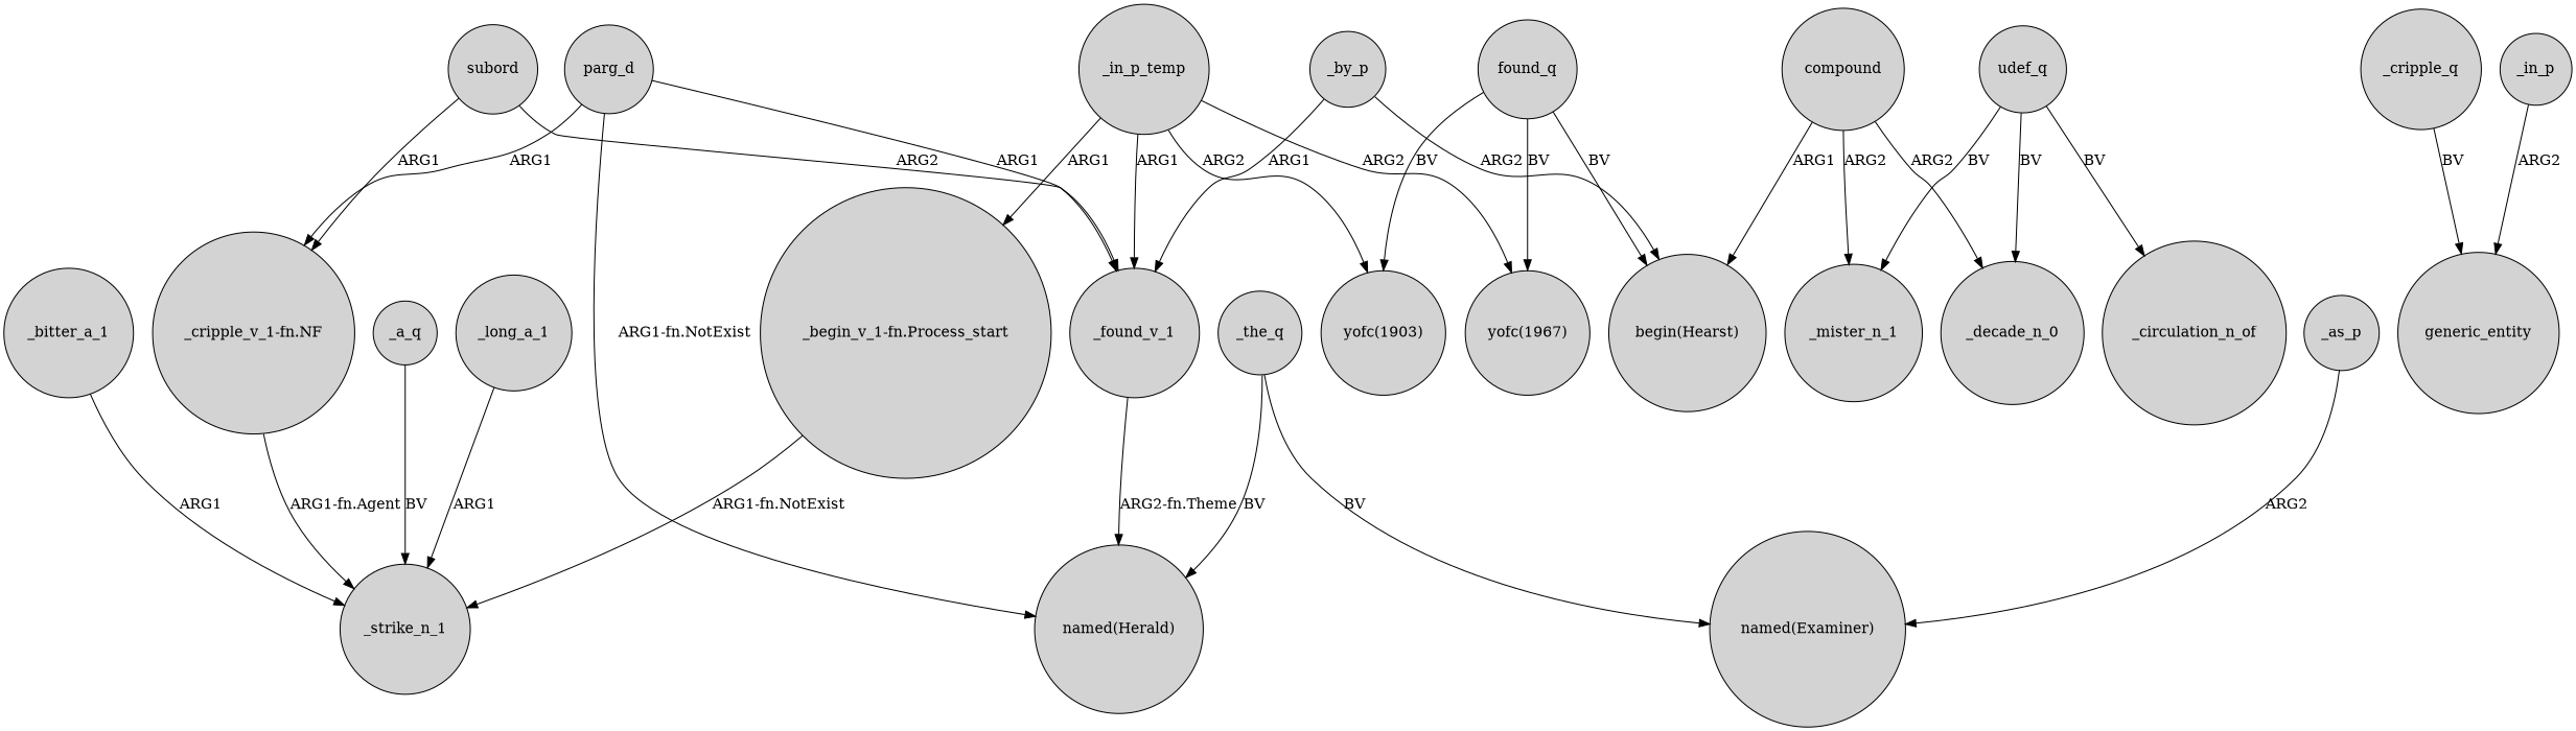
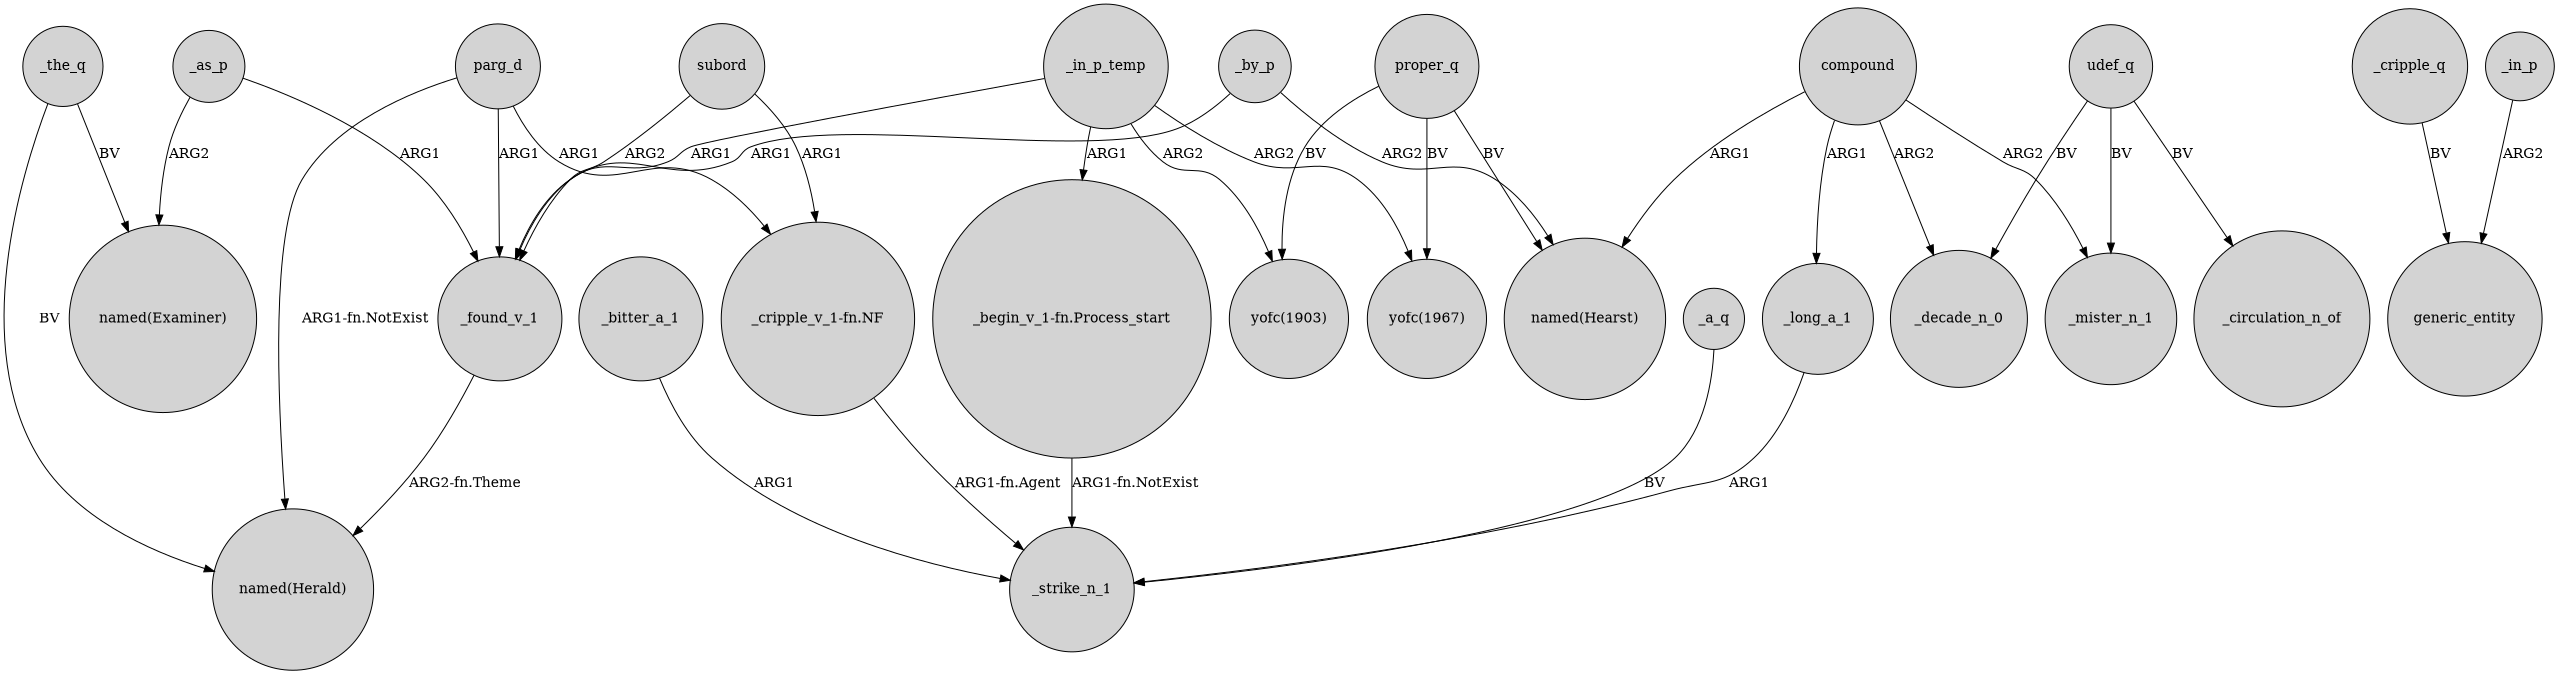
  digraph {
    node [shape=circle style=filled]
    "_cripple_v_1-fn.NF"
    _strike_n_1
    _in_p_temp
    "yofc(1967)"
    _found_v_1
    "_begin_v_1-fn.Process_start"
    "yofc(1903)"
    "named(Herald)"
-   proper_q [label=found_q]
-   "named(Hearst)" [label="begin(Hearst)"]
+   proper_q
+   "named(Hearst)"
    compound
    _long_a_1
    _mister_n_1
    n14 [label=_decade_n_0]
    parg_d
    _as_p
    "named(Examiner)"
    _the_q
    subord
    _bitter_a_1
    udef_q
    _circulation_n_of
    _a_q
    _by_p
    n25 [label=_cripple_q]
    generic_entity
    _in_p
    "_cripple_v_1-fn.NF" -> _strike_n_1 [label="ARG1-fn.Agent"]
    _in_p_temp -> "yofc(1967)" [label=ARG2]
    _in_p_temp -> _found_v_1 [label=ARG1]
    _in_p_temp -> "_begin_v_1-fn.Process_start" [label=ARG1]
    _in_p_temp -> "yofc(1903)" [label=ARG2]
    _found_v_1 -> "named(Herald)" [label="ARG2-fn.Theme"]
    "_begin_v_1-fn.Process_start" -> _strike_n_1 [label="ARG1-fn.NotExist"]
    proper_q -> "yofc(1967)" [label=BV]
    proper_q -> "yofc(1903)" [label=BV]
    proper_q -> "named(Hearst)" [label=BV]
    compound -> "named(Hearst)" [label=ARG1]
+   compound -> _long_a_1 [label=ARG1]
    compound -> _mister_n_1 [label=ARG2]
    compound -> n14 [label=ARG2]
    _long_a_1 -> _strike_n_1 [label=ARG1]
    parg_d -> "_cripple_v_1-fn.NF" [label=ARG1]
    parg_d -> _found_v_1 [label=ARG1]
    parg_d -> "named(Herald)" [label="ARG1-fn.NotExist"]
+   _as_p -> _found_v_1 [label=ARG1]
    _as_p -> "named(Examiner)" [label=ARG2]
    _the_q -> "named(Herald)" [label=BV]
    _the_q -> "named(Examiner)" [label=BV]
    subord -> "_cripple_v_1-fn.NF" [label=ARG1]
    subord -> _found_v_1 [label=ARG2]
    _bitter_a_1 -> _strike_n_1 [label=ARG1]
    udef_q -> _mister_n_1 [label=BV]
    udef_q -> n14 [label=BV]
    udef_q -> _circulation_n_of [label=BV]
    _a_q -> _strike_n_1 [label=BV]
    _by_p -> _found_v_1 [label=ARG1]
    _by_p -> "named(Hearst)" [label=ARG2]
    n25 -> generic_entity [label=BV]
    _in_p -> generic_entity [label=ARG2]
  }
